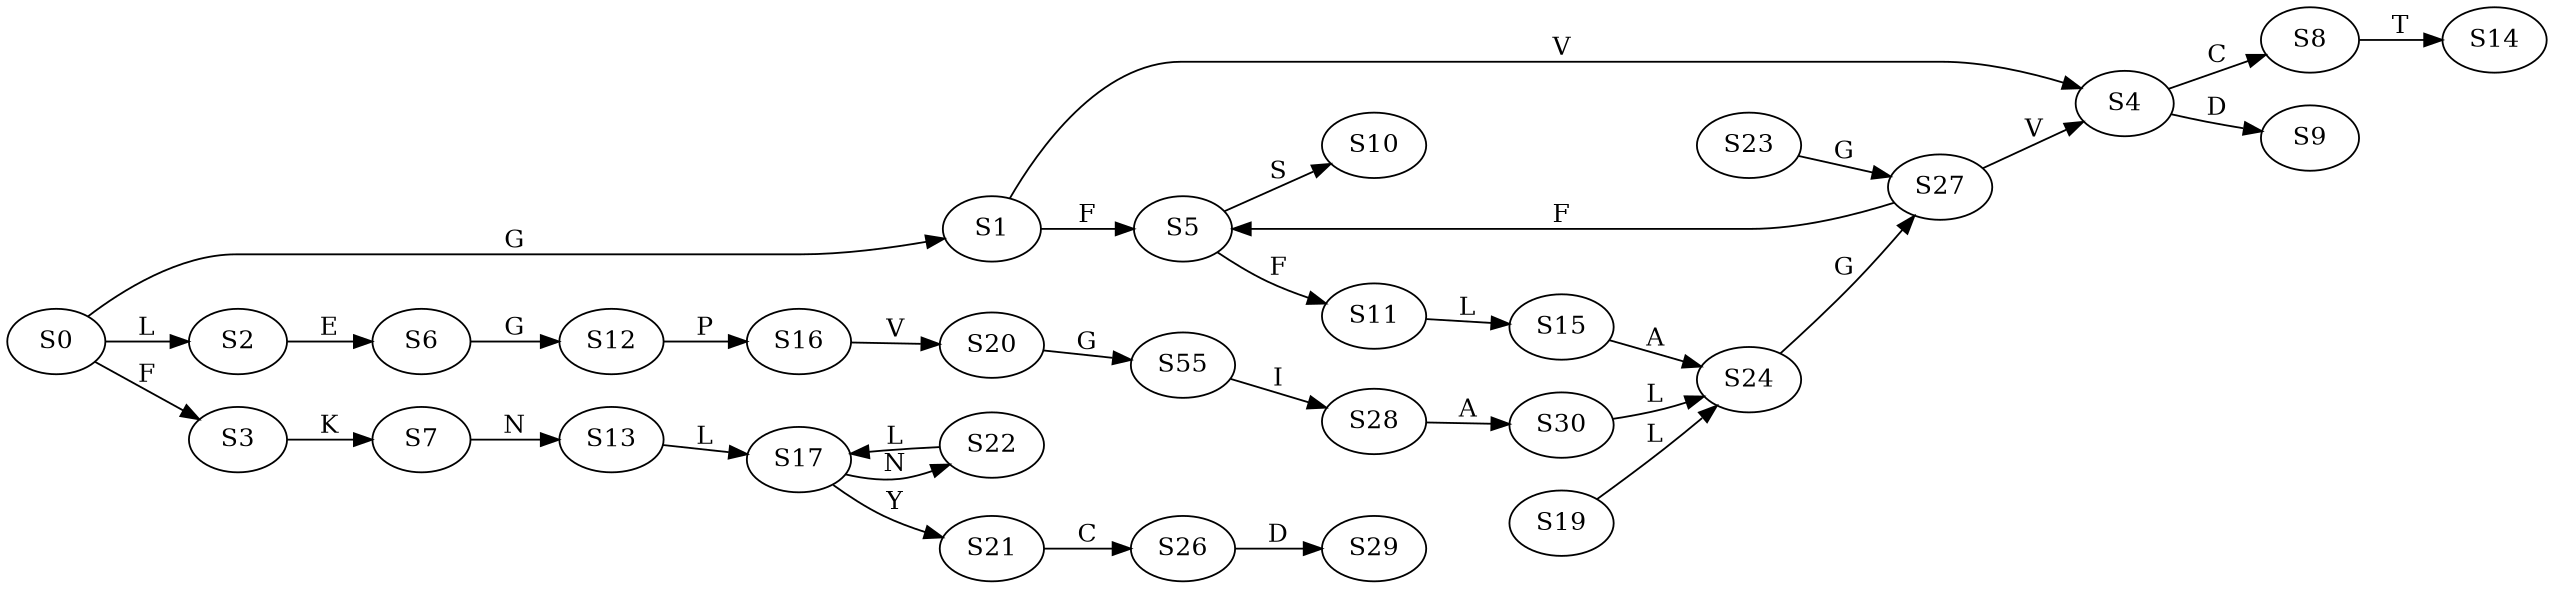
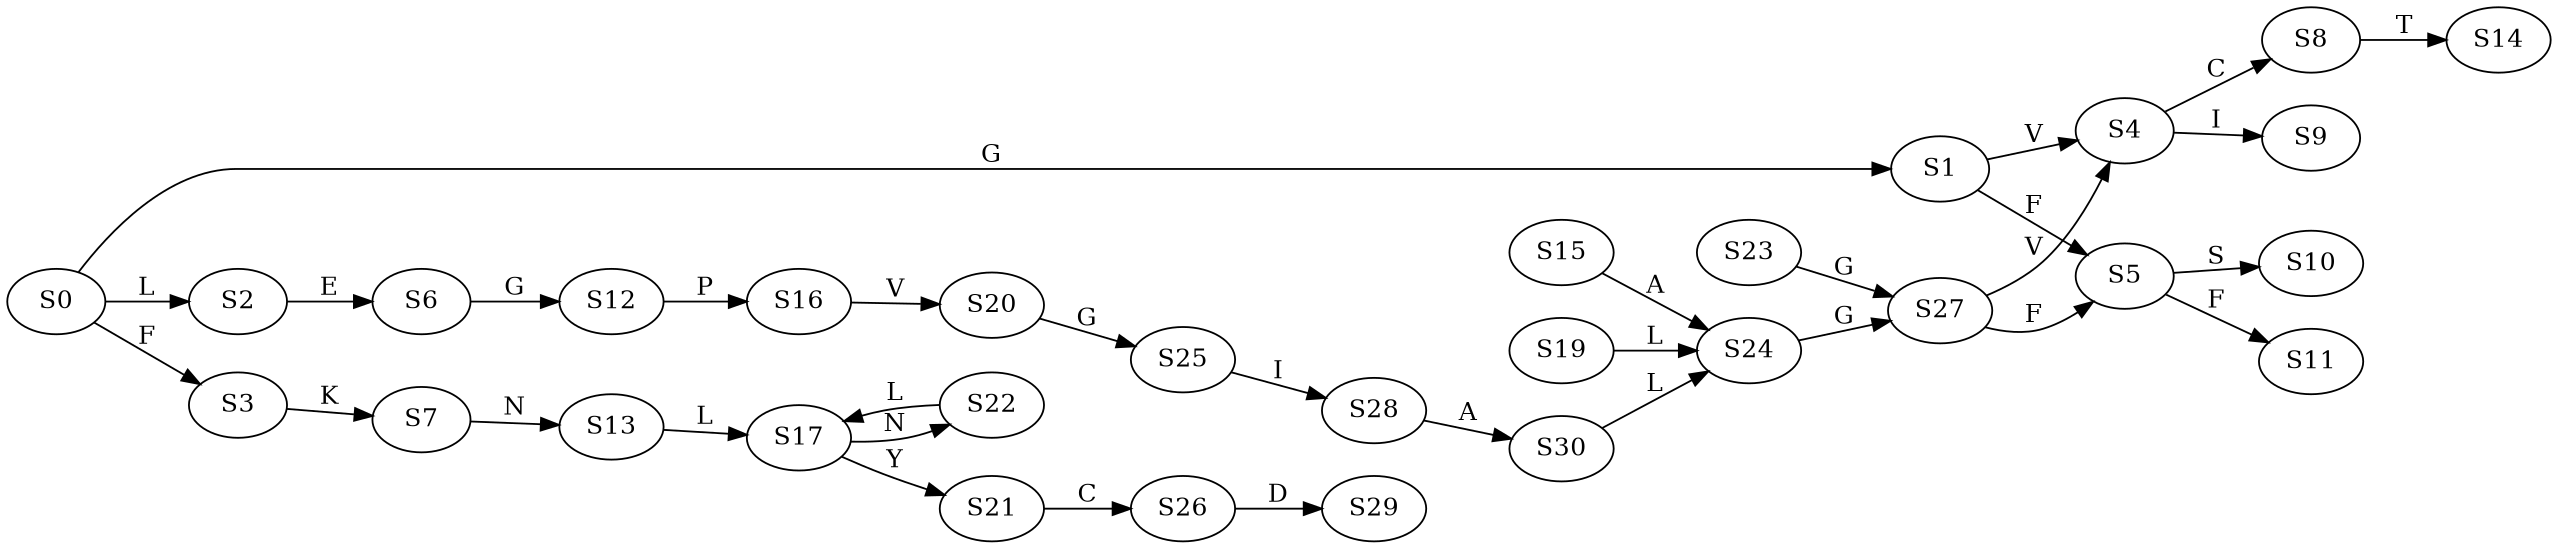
  strict digraph {
    rankdir=LR
    S0
    S1
    S2
    S3
    S4
    S5
    S6
    S7
    S8
    S9
    S10
    S11
    S12
    S13
    S14
    S15
    S16
    S17
    S24
    S20
    S21
    S22
    S19
-   S25 [label=S55]
+   S25
    S26
    S23
    S27
    S28
    S29
    S30
    S0 -> S1 [label=G]
    S0 -> S2 [label=L]
    S0 -> S3 [label=F]
    S1 -> S4 [label=V]
    S1 -> S5 [label=F]
    S2 -> S6 [label=E]
    S3 -> S7 [label=K]
    S4 -> S8 [label=C]
-   S4 -> S9 [label=D]
+   S4 -> S9 [label=I]
    S5 -> S10 [label=S]
    S5 -> S11 [label=F]
    S6 -> S12 [label=G]
    S7 -> S13 [label=N]
    S8 -> S14 [label=T]
-   S11 -> S15 [label=L]
    S12 -> S16 [label=P]
    S13 -> S17 [label=L]
    S15 -> S24 [label=A]
    S16 -> S20 [label=V]
    S17 -> S21 [label=Y]
    S17 -> S22 [label=N]
    S24 -> S27 [label=G]
    S20 -> S25 [label=G]
    S21 -> S26 [label=C]
    S22 -> S17 [label=L]
    S19 -> S24 [label=L]
    S25 -> S28 [label=I]
    S26 -> S29 [label=D]
    S23 -> S27 [label=G]
    S27 -> S4 [label=V]
    S27 -> S5 [label=F]
    S28 -> S30 [label=A]
    S30 -> S24 [label=L]
  }
